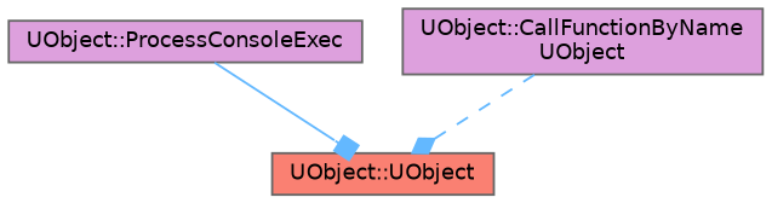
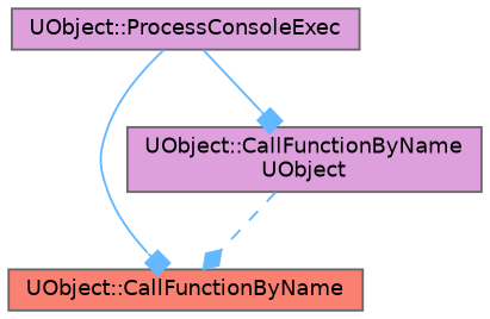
  digraph {
    rankdir=TB
    node [color=grey40 fillcolor=plum fontname=Helvetica fontsize=10 shape=box style=filled]
    edge [arrowhead=box color=steelblue1 fontname=Helvetica fontsize=10 labelfontname=Helvetica labelfontsize=10 style=solid]
    n1 [color=gray40 fontcolor=black height=0.2 label="UObject::ProcessConsoleExec" width=0.4]
-   n2 [fillcolor=salmon height=0.2 label="UObject::UObject" width=0.4]
+   n2 [fillcolor=salmon height=0.2 label="UObject::CallFunctionByName" width=0.4]
    n3 [height=0.2 label="UObject::CallFunctionByName\lUObject" width=0.4]
    n1 -> n2
+   n1 -> n3
    n3 -> n2 [arrowhead=diamond style=dashed]
  }
